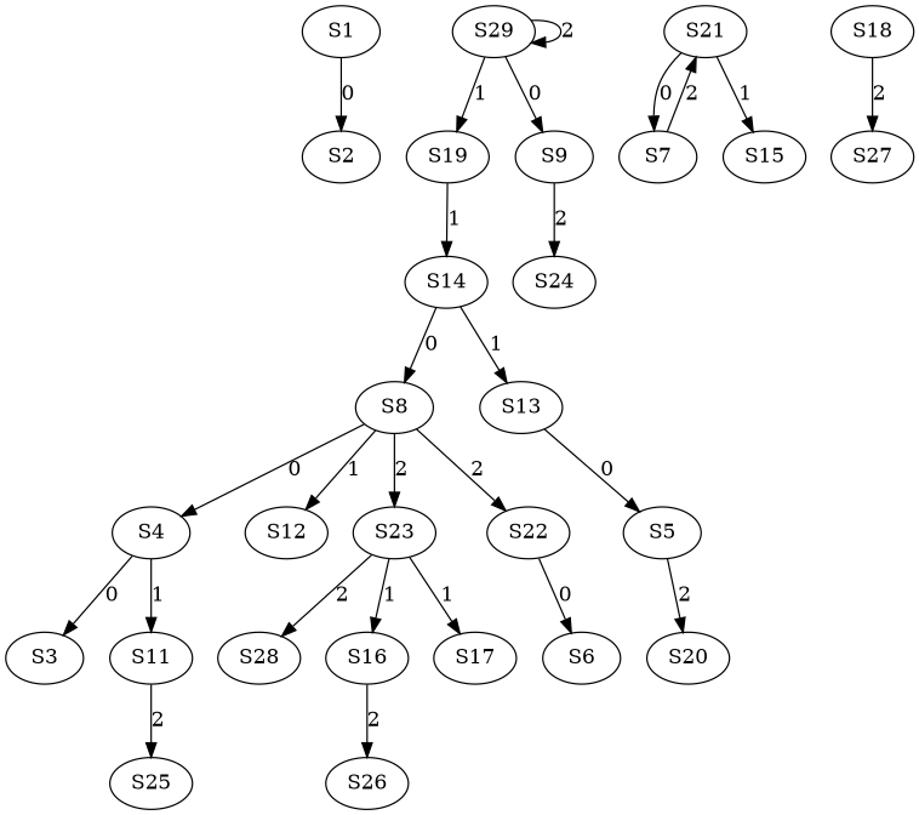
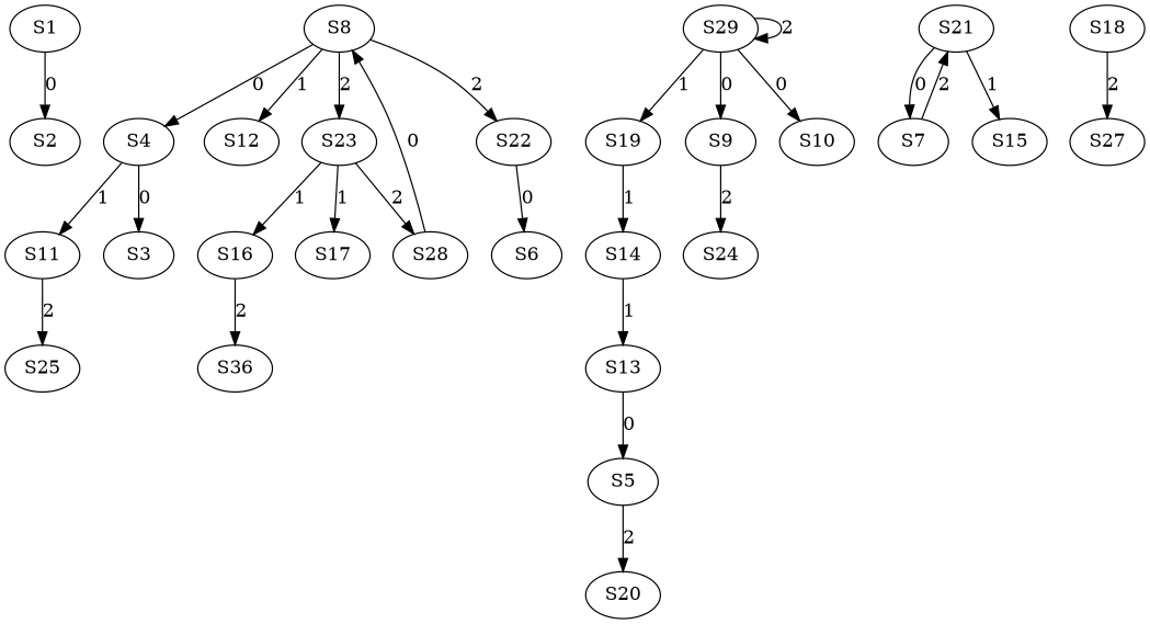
  strict digraph {
    S1
    S2
    S4
    S3
    S11
    S25
    S8
    S12
    S23
    S22
    S28
    S16
    S17
    S6
    S13
    S5
    S20
    S19
    S14
    S21
    S7
    S15
    S29
    S9
+   S10
    S24
    S18
    S27
-   S26
+   S26 [label=S36]
    S1 -> S2 [label=0]
    S4 -> S3 [label=0]
    S4 -> S11 [label=1]
    S11 -> S25 [label=2]
    S8 -> S4 [label=0]
    S8 -> S12 [label=1]
    S8 -> S23 [label=2]
    S8 -> S22 [label=2]
    S23 -> S28 [label=2]
    S23 -> S16 [label=1]
    S23 -> S17 [label=1]
    S22 -> S6 [label=0]
-   S14 -> S8 [label=0]
+   S28 -> S8 [label=0]
    S16 -> S26 [label=2]
    S13 -> S5 [label=0]
    S5 -> S20 [label=2]
    S19 -> S14 [label=1]
    S14 -> S13 [label=1]
    S21 -> S7 [label=0]
    S21 -> S15 [label=1]
    S7 -> S21 [label=2]
    S29 -> S19 [label=1]
    S29 -> S29 [label=2]
    S29 -> S9 [label=0]
+   S29 -> S10 [label=0]
    S9 -> S24 [label=2]
    S18 -> S27 [label=2]
  }
